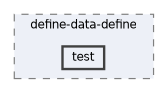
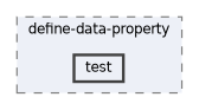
  digraph {
    compound=true
    n1 [color=grey25 fillcolor="#edf0f7" fontname=Helvetica fontsize=10 height=0.2 label=test shape=box style="filled,bold" width=0.4]
    subgraph cluster_1 {
      bgcolor="#edf0f7"
      fontname=Helvetica
      fontsize=10
-     label="define-data-define"
+     label="define-data-property"
      pencolor=grey50
      style="filled,dashed"
      n1
    }
  }
